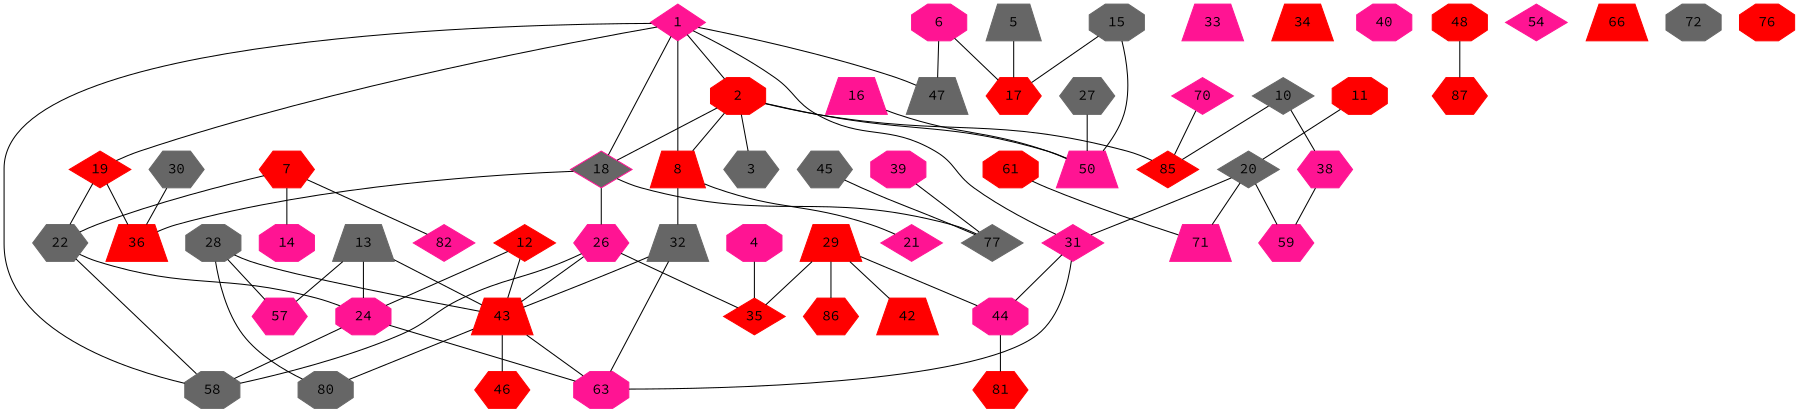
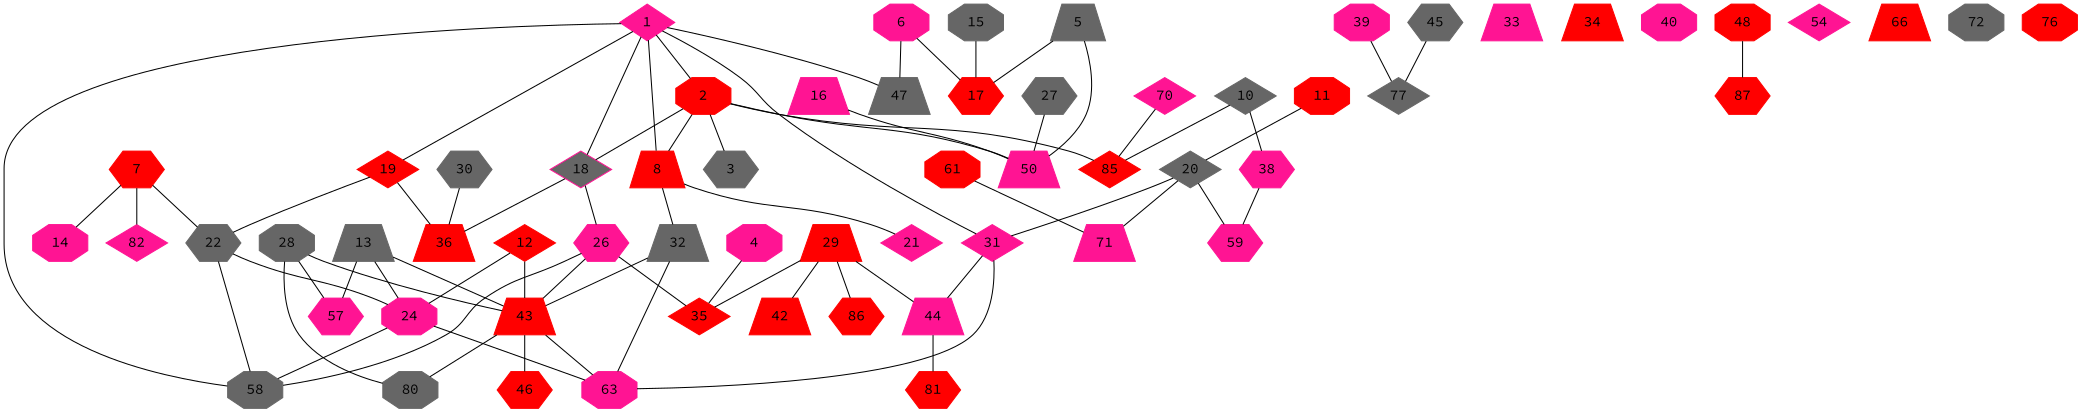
  graph {
    fontname="Source Code Pro"
    node [color=deeppink fontname="Source Code Pro" shape=octagon style=filled]
    edge [fontname="Source Code Pro"]
    2 [color=red super="+68"]
    8 [color=red shape=trapezium super="+89"]
    18 [fillcolor=gray40 shape=diamond super="+65"]
    3 [color=gray40 shape=hexagon]
    50 [shape=trapezium super="+56"]
    85 [color=red shape=diamond]
    1 [shape=diamond]
    19 [color=red shape=diamond]
    31 [shape=diamond super="+41"]
    47 [color=gray40 shape=trapezium super="+49"]
    58 [color=gray40]
    21 [shape=diamond]
    32 [color=gray40 shape=trapezium]
    26 [shape=hexagon super="+64"]
    36 [color=red shape=trapezium super="+78"]
    77 [color=gray40 shape=diamond]
    22 [color=gray40 shape=hexagon super="+23"]
    63 [super="+69"]
-   44 [super="+60"]
+   44 [shape=trapezium super="+60"]
    35 [color=red shape=diamond super="+53"]
    4
    17 [color=red shape=hexagon super="+51"]
    5 [color=gray40 shape=trapezium]
    6 [super="+73"]
    7 [color=red shape=hexagon super="+37"]
    14 [super="+84"]
    82 [shape=diamond]
    24 [super="+88"]
    43 [color=red shape=trapezium super="+52"]
    10 [color=gray40 shape=diamond super="+67"]
    38 [shape=hexagon]
    59 [shape=hexagon]
    20 [color=gray40 shape=diamond super="+55"]
    71 [shape=trapezium]
    11 [color=red]
    12 [color=red shape=diamond]
    80 [color=gray40 super="+83"]
    46 [color=red shape=hexagon]
    13 [color=gray40 shape=trapezium super="+25"]
    57 [shape=hexagon]
    15 [color=gray40]
    16 [shape=trapezium]
    27 [color=gray40 shape=hexagon]
    28 [color=gray40 super="+75"]
    29 [color=red shape=trapezium super="+74"]
    42 [color=red shape=trapezium]
    86 [color=red shape=hexagon]
    81 [color=red shape=hexagon]
    30 [color=gray40 shape=hexagon]
    33 [shape=trapezium]
    34 [color=red shape=trapezium]
    39
    40
    45 [color=gray40 shape=hexagon]
    48 [color=red]
    87 [color=red shape=hexagon]
    54 [shape=diamond]
    61 [color=red super="+62"]
    66 [color=red shape=trapezium]
    70 [shape=diamond super="+90"]
    72 [color=gray40]
    76 [color=red super="+79"]
    2 -- 8
    2 -- 18
    2 -- 3
    2 -- 50
    2 -- 85
    8 -- 21
    8 -- 32
    18 -- 26
    18 -- 36
-   18 -- 77
    1 -- 2
    1 -- 8
    1 -- 18
    1 -- 19
    1 -- 31
    1 -- 47
    1 -- 58
    19 -- 36
    19 -- 22
    31 -- 63
    31 -- 44
    32 -- 63
    32 -- 43
    26 -- 58
    26 -- 35
    26 -- 43
    22 -- 58
    22 -- 24
    44 -- 81
    4 -- 35
-   15 -- 50
+   5 -- 50
    5 -- 17
    6 -- 47
    6 -- 17
    7 -- 22
    7 -- 14
    7 -- 82
    24 -- 58
    24 -- 63
    43 -- 63
    43 -- 80
    43 -- 46
    10 -- 85
    10 -- 38
    38 -- 59
    20 -- 31
    20 -- 59
    20 -- 71
    11 -- 20
    12 -- 24
    12 -- 43
    13 -- 24
    13 -- 43
    13 -- 57
    15 -- 17
    16 -- 50
    27 -- 50
    28 -- 43 [weight=2]
    28 -- 80
    28 -- 57
    29 -- 44
    29 -- 35
    29 -- 42
    29 -- 86
    30 -- 36
    39 -- 77
    45 -- 77
    48 -- 87
    61 -- 71
    70 -- 85
  }
